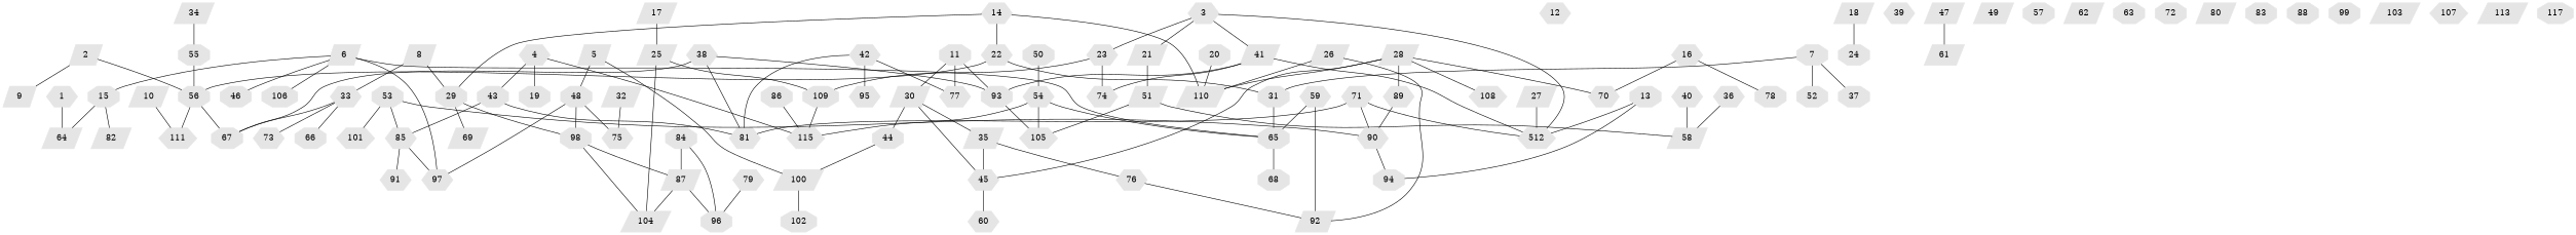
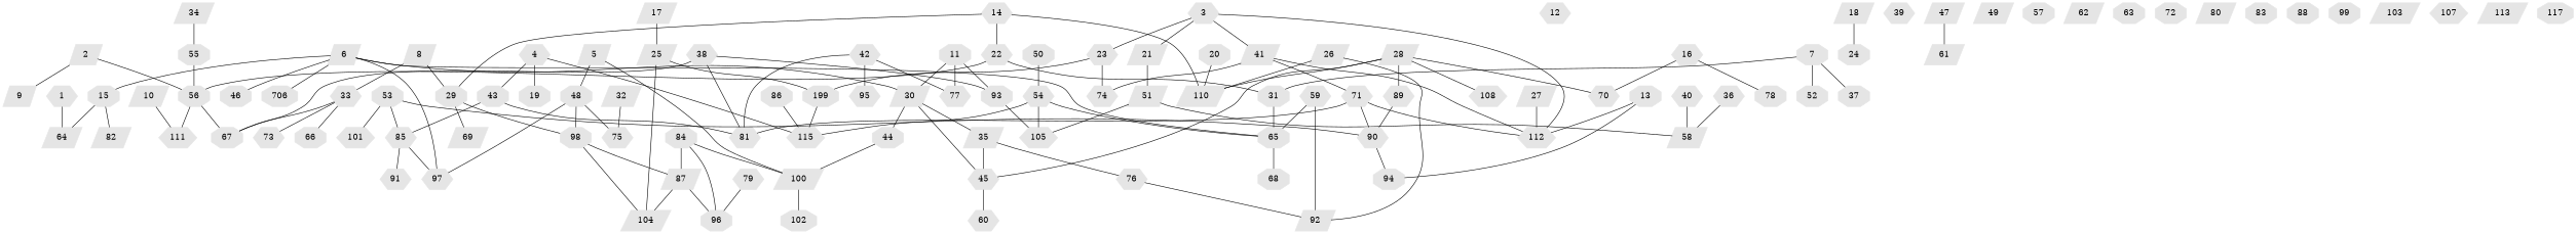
  graph {
    fontname="DejaVu Serif"
    node [color=gray90 fontname="DejaVu Serif" shape=hexagon style=filled]
    edge [fontname="DejaVu Serif"]
    64 [shape=parallelogram]
    1
    2 [shape=parallelogram]
    9 [shape=parallelogram]
    56 [shape=octagon]
    111
    67 [shape=octagon]
    21 [shape=parallelogram]
    3
    23
    41 [shape=parallelogram]
-   112 [label=512]
+   112
    51 [shape=parallelogram]
    74
-   109 [shape=octagon]
+   109 [shape=octagon label=199]
    93 [shape=octagon]
    19 [shape=octagon]
    4
    43 [shape=octagon]
    115
    81
    85
    5 [shape=parallelogram]
    48 [shape=octagon]
    100 [shape=parallelogram]
    97
    98 [shape=octagon]
    75
    102 [shape=octagon]
    6 [shape=parallelogram]
    15 [shape=octagon]
    30 [shape=parallelogram]
    46 [shape=octagon]
    65 [shape=octagon]
-   106 [shape=octagon]
+   106 [shape=octagon label=706]
    82 [shape=parallelogram]
    45
    35 [shape=parallelogram]
    44 [shape=octagon]
    68 [shape=octagon]
    7 [shape=octagon]
    31 [shape=octagon]
    37 [shape=octagon]
    52 [shape=octagon]
    8 [shape=parallelogram]
    29 [shape=octagon]
    33
    69 [shape=parallelogram]
    66 [shape=octagon]
    73
    10 [shape=parallelogram]
    11 [shape=octagon]
    77
    105
    12
    13 [shape=octagon]
    94 [shape=octagon]
    14
    22
    110 [shape=parallelogram]
    16
    70
    78 [shape=octagon]
    17 [shape=parallelogram]
    25 [shape=parallelogram]
    104 [shape=parallelogram]
    18 [shape=parallelogram]
    24 [shape=octagon]
    20 [shape=octagon]
    96 [shape=octagon]
    58 [shape=parallelogram]
    26 [shape=parallelogram]
    92 [shape=parallelogram]
    27 [shape=parallelogram]
    28 [shape=parallelogram]
    89
    108
    60
    90
    87 [shape=parallelogram]
    76
    32 [shape=parallelogram]
    34 [shape=parallelogram]
    55 [shape=octagon]
    36
    38
    39
    40
    42
    95
    91
    86 [shape=octagon]
    47 [shape=parallelogram]
    61 [shape=parallelogram]
    49 [shape=parallelogram]
    50 [shape=octagon]
    54
    53 [shape=octagon]
    101
    57 [shape=octagon]
    59
    62 [shape=parallelogram]
    63 [shape=octagon]
    71
    72 [shape=octagon]
    79
    80 [shape=parallelogram]
    83 [shape=octagon]
    84 [shape=octagon]
    88 [shape=octagon]
    99 [shape=octagon]
    103 [shape=parallelogram]
    107
    113 [shape=parallelogram]
    n115 [label=117 shape=octagon]
    1 -- 64
    2 -- 9
    2 -- 56
    56 -- 111
    56 -- 67
    21 -- 51
    3 -- 21
    3 -- 23
    3 -- 41
    3 -- 112
    23 -- 74
    23 -- 109
    41 -- 112
    41 -- 74
-   41 -- 93
+   41 -- 71
    51 -- 105
    51 -- 58
    109 -- 115
    93 -- 105
    4 -- 19
    4 -- 43
    4 -- 115
    43 -- 81
    43 -- 85
    85 -- 97
    85 -- 91
    5 -- 48
    5 -- 100
    48 -- 97
    48 -- 98
    48 -- 75
    100 -- 102
    98 -- 104
    98 -- 87
    6 -- 97
    6 -- 15
+   6 -- 30
    6 -- 46
    6 -- 65
    6 -- 106
    15 -- 64
    15 -- 82
    30 -- 45
    30 -- 35
    30 -- 44
    65 -- 68
    45 -- 60
    35 -- 45
    35 -- 76
    44 -- 100
    7 -- 31
    7 -- 37
    7 -- 52
    31 -- 65
    8 -- 29
    8 -- 33
    29 -- 98
    29 -- 69
    33 -- 67
    33 -- 66
    33 -- 73
    10 -- 111
    11 -- 93
    11 -- 30
    11 -- 77
    13 -- 112
    13 -- 94
    14 -- 29
    14 -- 22
    14 -- 110
    22 -- 56
    22 -- 31
    16 -- 70
    16 -- 78
    17 -- 25
    25 -- 109
    25 -- 104
    18 -- 24
    20 -- 110
    26 -- 110
    26 -- 92
    27 -- 112
    28 -- 45
    28 -- 110
    28 -- 70
    28 -- 89
    28 -- 108
    89 -- 90
    90 -- 94
    87 -- 104
    87 -- 96
    76 -- 92
    32 -- 75
    34 -- 55
    55 -- 56
    36 -- 58
    38 -- 67
    38 -- 93
    38 -- 81
    40 -- 58
    42 -- 81
    42 -- 77
    42 -- 95
    86 -- 115
    47 -- 61
    50 -- 54
    54 -- 115
    54 -- 65
    54 -- 105
    53 -- 85
    53 -- 90
    53 -- 101
    59 -- 65
    59 -- 92
    71 -- 112
    71 -- 81
    71 -- 90
    79 -- 96
+   84 -- 100
    84 -- 96
    84 -- 87
  }
